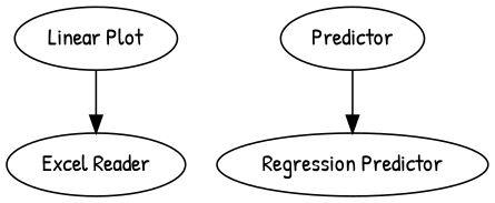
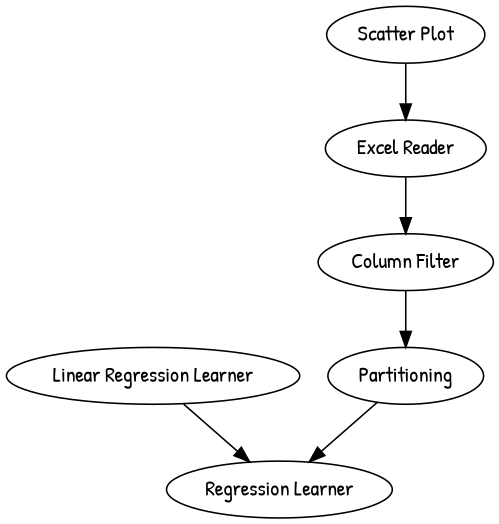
  digraph {
    fontname="Patrick Hand"
    rankdir=TB
    node [fontname="Patrick Hand"]
    edge [fontname="Patrick Hand"]
    n1 [label="Excel Reader"]
-   n3 [label=Predictor]
-   n4 [label="Linear Plot"]
-   n5 [label="Regression Predictor"]
+   n2 [label="Column Filter"]
+   n3 [label=Partitioning]
+   n4 [label="Scatter Plot"]
+   n5 [label="Regression Learner"]
+   n6 [label="Linear Regression Learner"]
+   n1 -> n2
+   n2 -> n3
    n3 -> n5
    n4 -> n1
+   n6 -> n5
  }
